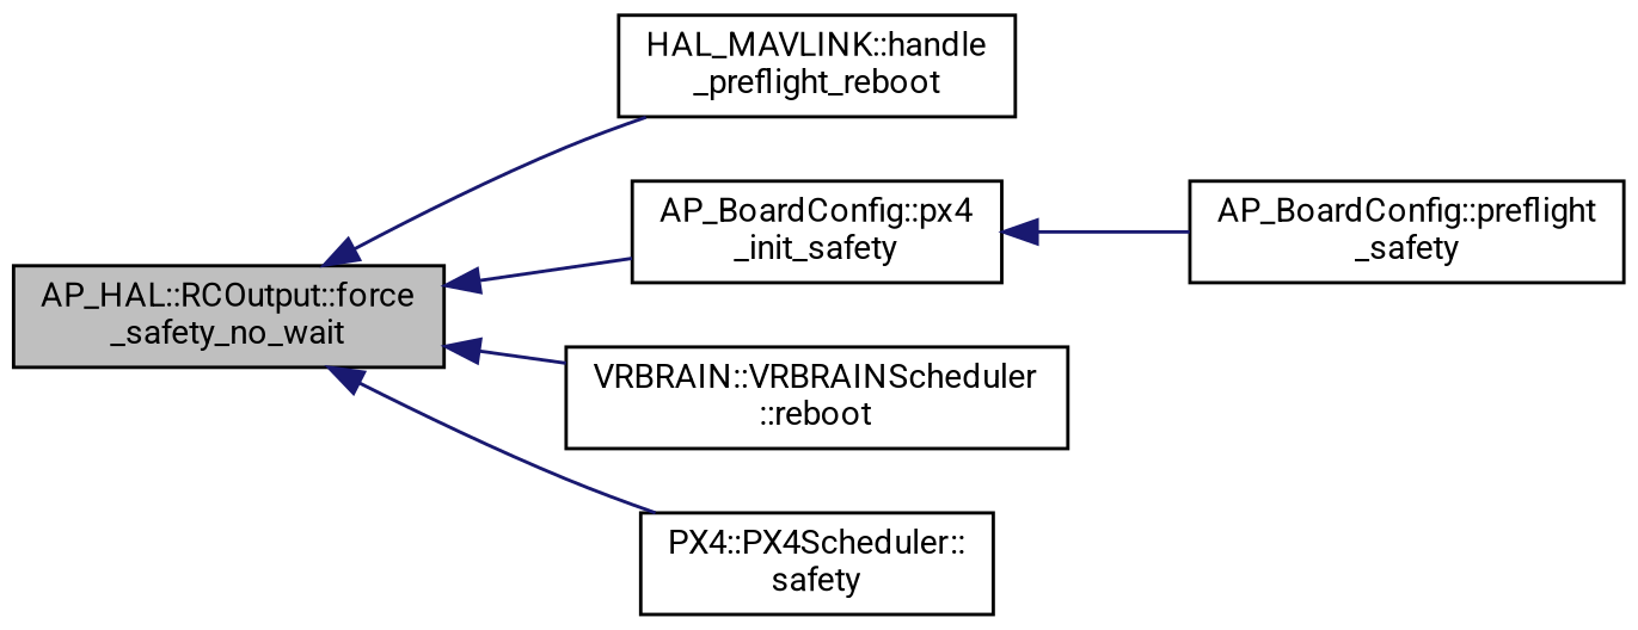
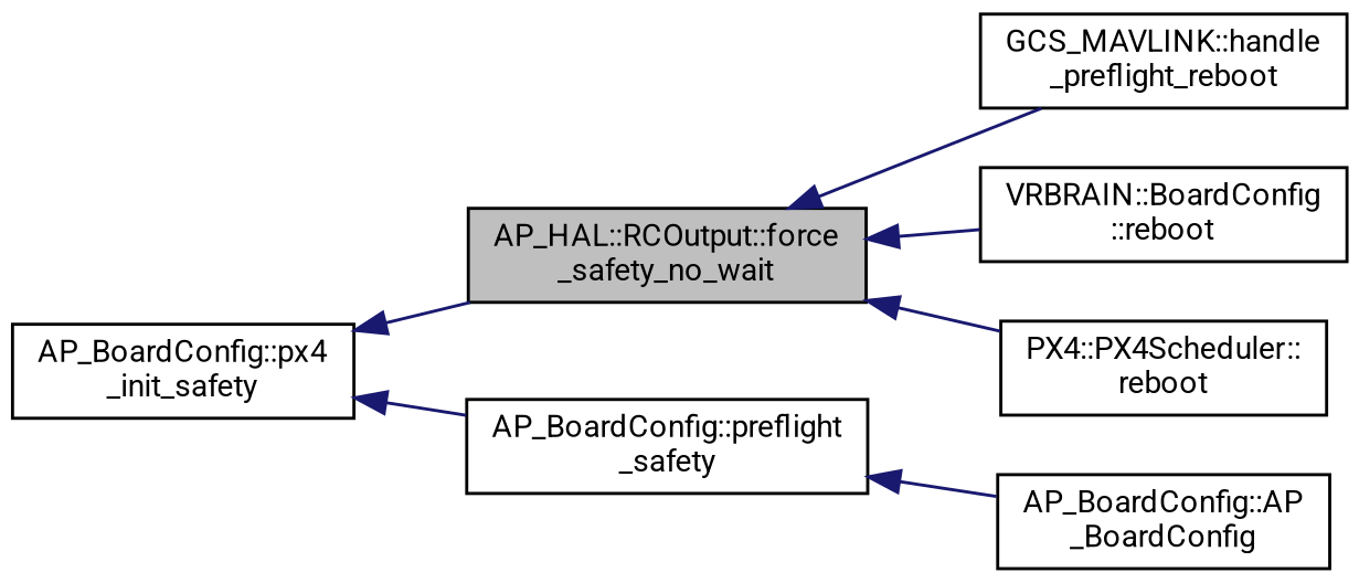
  digraph {
    fontname=Roboto
    rankdir=LR
    node [color=black fillcolor=white fontname=Roboto fontsize=10 shape=record style=filled]
    edge [color=midnightblue dir=back fontname=Roboto fontsize=10 labelfontname=Helvetica labelfontsize=10 style=solid]
    n1 [fillcolor=grey75 fontcolor=black height=0.2 label="AP_HAL::RCOutput::force\l_safety_no_wait" width=0.4]
-   n2 [height=0.2 label="HAL_MAVLINK::handle\l_preflight_reboot" width=0.4]
+   n2 [height=0.2 label="GCS_MAVLINK::handle\l_preflight_reboot" width=0.4]
    n3 [height=0.2 label="AP_BoardConfig::px4\l_init_safety" width=0.4]
-   n4 [height=0.2 label="VRBRAIN::VRBRAINScheduler\l::reboot" width=0.4]
-   n5 [height=0.2 label="PX4::PX4Scheduler::\lsafety" width=0.4]
+   n4 [height=0.2 label="VRBRAIN::BoardConfig\l::reboot" width=0.4]
+   n5 [height=0.2 label="PX4::PX4Scheduler::\lreboot" width=0.4]
    n6 [height=0.2 label="AP_BoardConfig::preflight\l_safety" width=0.4]
+   n7 [height=0.2 label="AP_BoardConfig::AP\l_BoardConfig" width=0.4]
    n1 -> n2
-   n1 -> n3
+   n3 -> n1
    n1 -> n4
    n1 -> n5
    n3 -> n6
+   n6 -> n7
  }
